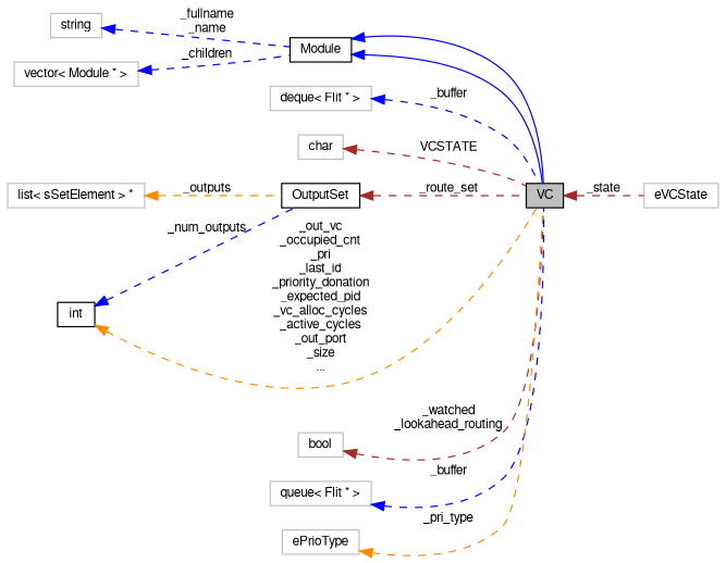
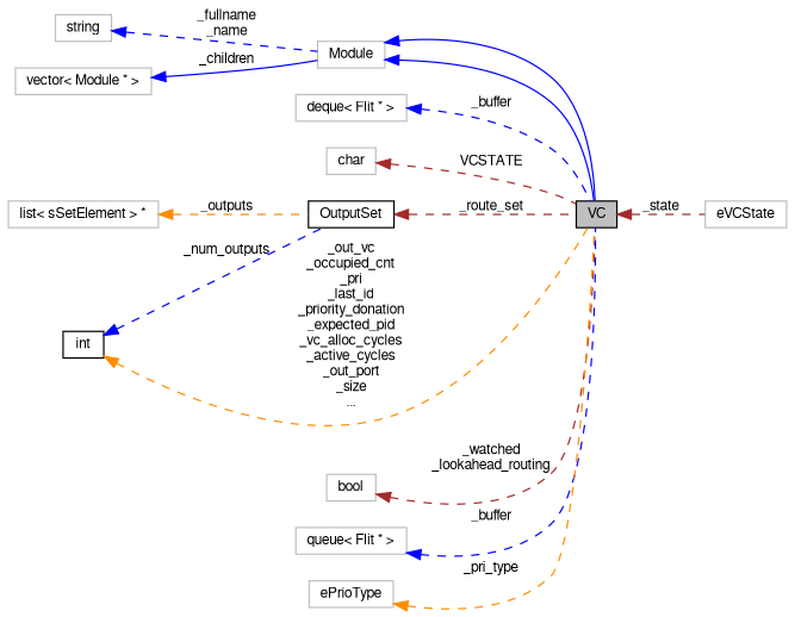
  digraph {
    rankdir=LR
    node [color=grey75 fontname=FreeSans fontsize=10 shape=record]
    edge [color=blue dir=back fontname=FreeSans fontsize=10 labelfontname=FreeSans labelfontsize=10 style=dashed]
    n1 [color=black fillcolor=grey75 fontcolor=black height=0.2 label=VC style=filled width=0.4]
    n2 [height=0.2 label=eVCState width=0.4]
-   n3 [color=black height=0.2 label=Module width=0.4]
+   n3 [height=0.2 label=Module width=0.4]
    n4 [height=0.2 label=string width=0.4]
    n5 [height=0.2 label="vector\< Module * \>" width=0.4]
    n6 [height=0.2 label="deque\< Flit * \>" width=0.4]
    n7 [height=0.2 label=char width=0.4]
    n8 [color=black height=0.2 label=OutputSet width=0.4]
    n9 [height=0.2 label="list\< sSetElement \> *" width=0.4]
    n10 [color=black height=0.2 label=int width=0.4]
    n11 [height=0.2 label=bool width=0.4]
    n12 [height=0.2 label="queue\< Flit * \>" width=0.4]
    n13 [height=0.2 label=ePrioType width=0.4]
    n1 -> n2 [color=brown label=_state]
    n3 -> n1 [style=solid]
    n3 -> n1 [style=solid]
    n4 -> n3 [label="_fullname\n_name"]
-   n5 -> n3 [label=_children]
+   n5 -> n3 [label=_children style=solid]
    n6 -> n1 [label=_buffer]
    n7 -> n1 [color=brown label=VCSTATE]
    n8 -> n1 [color=brown label=_route_set]
    n9 -> n8 [color=darkorange label=_outputs]
    n10 -> n1 [color=darkorange label="_out_vc\n_occupied_cnt\n_pri\n_last_id\n_priority_donation\n_expected_pid\n_vc_alloc_cycles\n_active_cycles\n_out_port\n_size\n..."]
    n10 -> n8 [label=_num_outputs]
    n11 -> n1 [color=brown label="_watched\n_lookahead_routing"]
    n12 -> n1 [label=_buffer]
    n13 -> n1 [color=darkorange label=_pri_type]
  }
